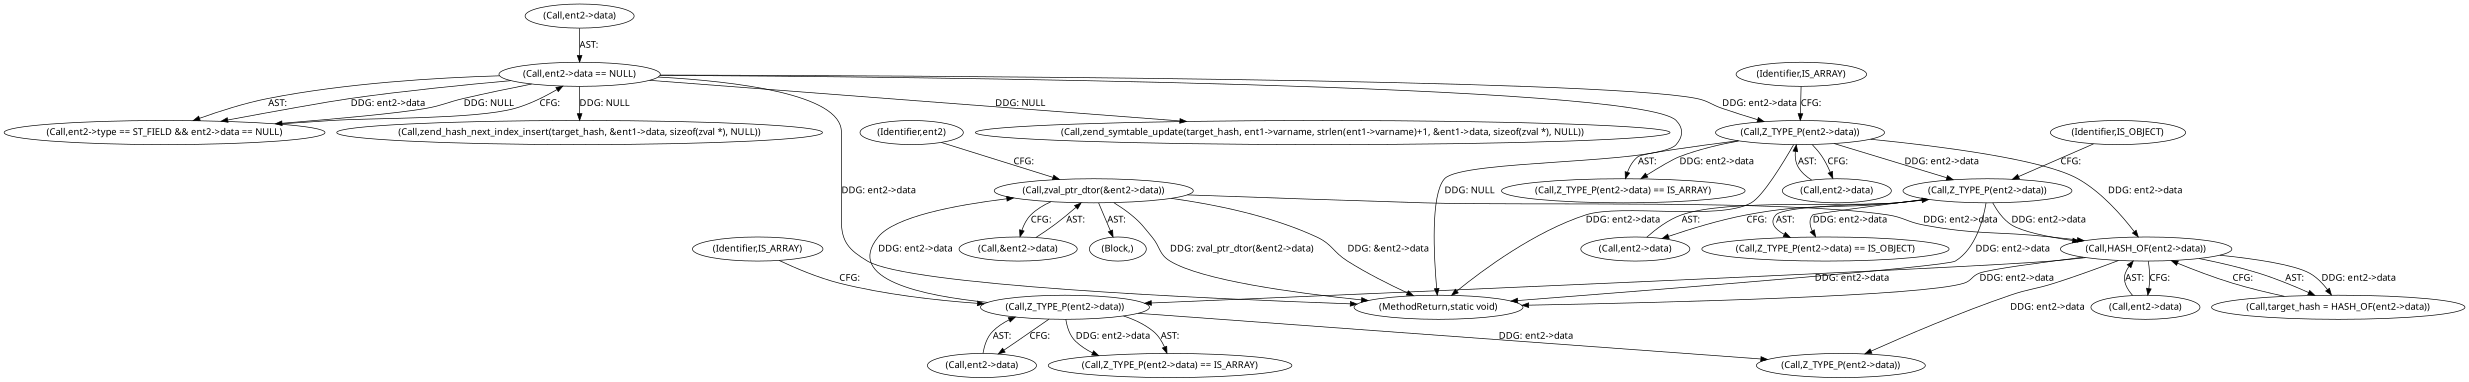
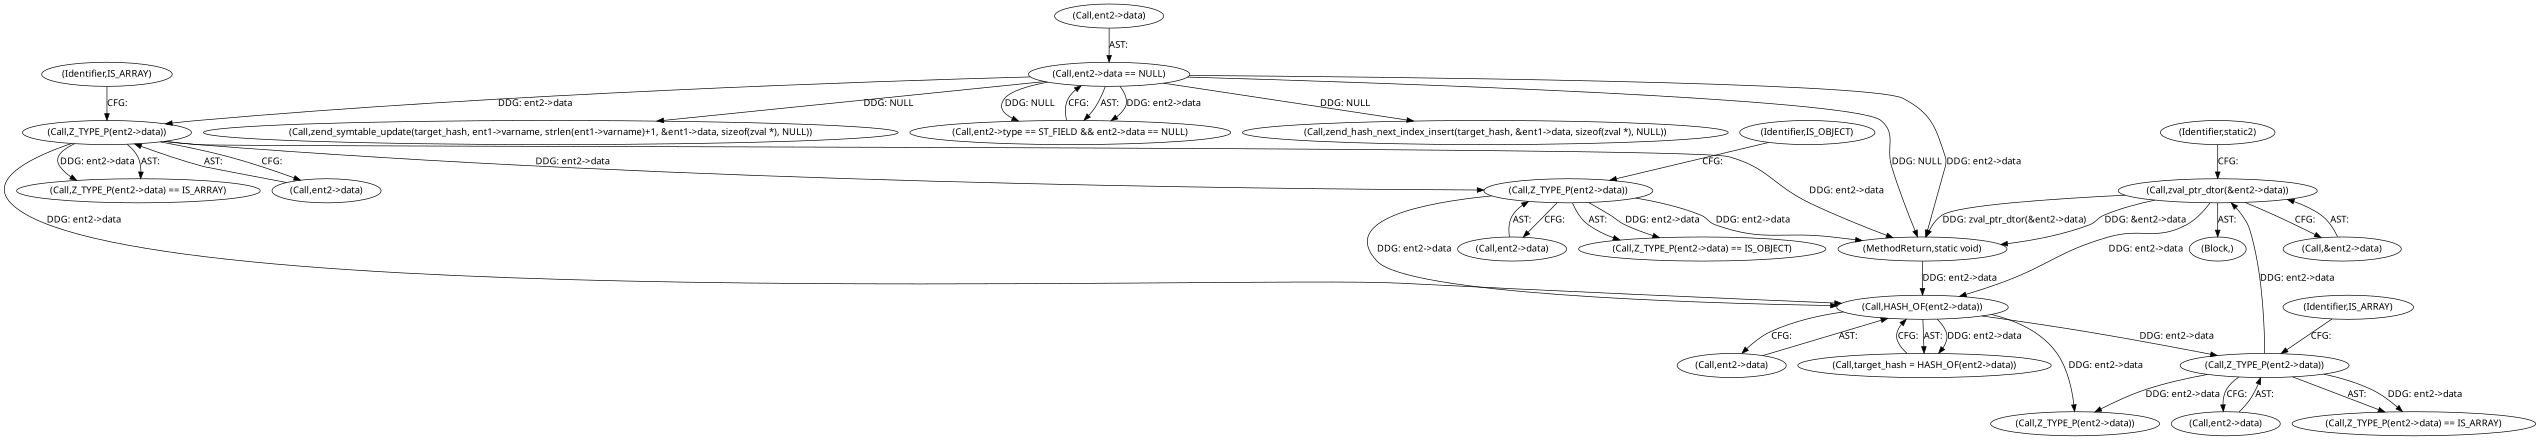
  digraph {
    fontname="Noto Sans"
    node [fontname="Noto Sans"]
    edge [fontname="Noto Sans"]
    n1 [label="(Call,zval_ptr_dtor(&ent2->data))"]
    n2 [label="(MethodReturn,static void)"]
    n3 [label="(Call,&ent2->data)"]
    n4 [label="(Block,)"]
    n5 [label="(Call,HASH_OF(ent2->data))"]
    n6 [label="(Call,Z_TYPE_P(ent2->data))"]
    n7 [label="(Call,Z_TYPE_P(ent2->data))"]
    n8 [label="(Call,ent2->data)"]
    n9 [label="(Call,target_hash = HASH_OF(ent2->data))"]
    n10 [label="(Call,ent2->data)"]
    n11 [label="(Call,Z_TYPE_P(ent2->data) == IS_ARRAY)"]
    n12 [label="(Call,Z_TYPE_P(ent2->data))"]
    n13 [label="(Call,Z_TYPE_P(ent2->data) == IS_OBJECT)"]
    n14 [label="(Call,ent2->data)"]
    n15 [label="(Call,Z_TYPE_P(ent2->data))"]
    n16 [label="(Call,Z_TYPE_P(ent2->data) == IS_ARRAY)"]
    n17 [label="(Call,ent2->data)"]
    n18 [label="(Call,ent2->data == NULL)"]
    n19 [label="(Call,zend_symtable_update(target_hash, ent1->varname, strlen(ent1->varname)+1, &ent1->data, sizeof(zval *), NULL))"]
    n20 [label="(Call,ent2->type == ST_FIELD && ent2->data == NULL)"]
    n21 [label="(Call,zend_hash_next_index_insert(target_hash, &ent1->data, sizeof(zval *), NULL))"]
-   n22 [label="(Identifier,ent2)"]
+   n22 [label="(Identifier,static2)"]
    n23 [label="(Identifier,IS_ARRAY)"]
    n24 [label="(Identifier,IS_OBJECT)"]
    n25 [label="(Identifier,IS_ARRAY)"]
    n26 [label="(Call,ent2->data)"]
    n1 -> n2 [label="DDG: &ent2->data"]
    n1 -> n2 [label="DDG: zval_ptr_dtor(&ent2->data)"]
    n1 -> n3 [label="CFG: "]
    n1 -> n4 [label="AST: "]
    n1 -> n5 [label="DDG: ent2->data"]
    n3 -> n1 [label="AST: "]
-   n5 -> n2 [label="DDG: ent2->data"]
+   n2 -> n5 [label="DDG: ent2->data"]
    n5 -> n6 [label="DDG: ent2->data"]
    n5 -> n7 [label="DDG: ent2->data"]
    n5 -> n8 [label="CFG: "]
    n5 -> n9 [label="AST: "]
    n5 -> n9 [label="DDG: ent2->data"]
    n6 -> n1 [label="DDG: ent2->data"]
    n6 -> n7 [label="DDG: ent2->data"]
    n6 -> n10 [label="CFG: "]
    n6 -> n11 [label="AST: "]
    n6 -> n11 [label="DDG: ent2->data"]
    n8 -> n5 [label="AST: "]
    n9 -> n5 [label="CFG: "]
    n10 -> n6 [label="AST: "]
    n12 -> n2 [label="DDG: ent2->data"]
    n12 -> n5 [label="DDG: ent2->data"]
    n12 -> n13 [label="AST: "]
    n12 -> n13 [label="DDG: ent2->data"]
    n12 -> n14 [label="CFG: "]
    n14 -> n12 [label="AST: "]
    n15 -> n2 [label="DDG: ent2->data"]
    n15 -> n5 [label="DDG: ent2->data"]
    n15 -> n12 [label="DDG: ent2->data"]
    n15 -> n16 [label="AST: "]
    n15 -> n16 [label="DDG: ent2->data"]
    n15 -> n17 [label="CFG: "]
    n17 -> n15 [label="AST: "]
    n18 -> n2 [label="DDG: ent2->data"]
    n18 -> n2 [label="DDG: NULL"]
    n18 -> n15 [label="DDG: ent2->data"]
    n18 -> n19 [label="DDG: NULL"]
    n18 -> n20 [label="AST: "]
    n18 -> n20 [label="DDG: ent2->data"]
    n18 -> n20 [label="DDG: NULL"]
    n18 -> n21 [label="DDG: NULL"]
    n20 -> n18 [label="CFG: "]
    n22 -> n1 [label="CFG: "]
    n23 -> n6 [label="CFG: "]
    n24 -> n12 [label="CFG: "]
    n25 -> n15 [label="CFG: "]
    n26 -> n18 [label="AST: "]
  }
